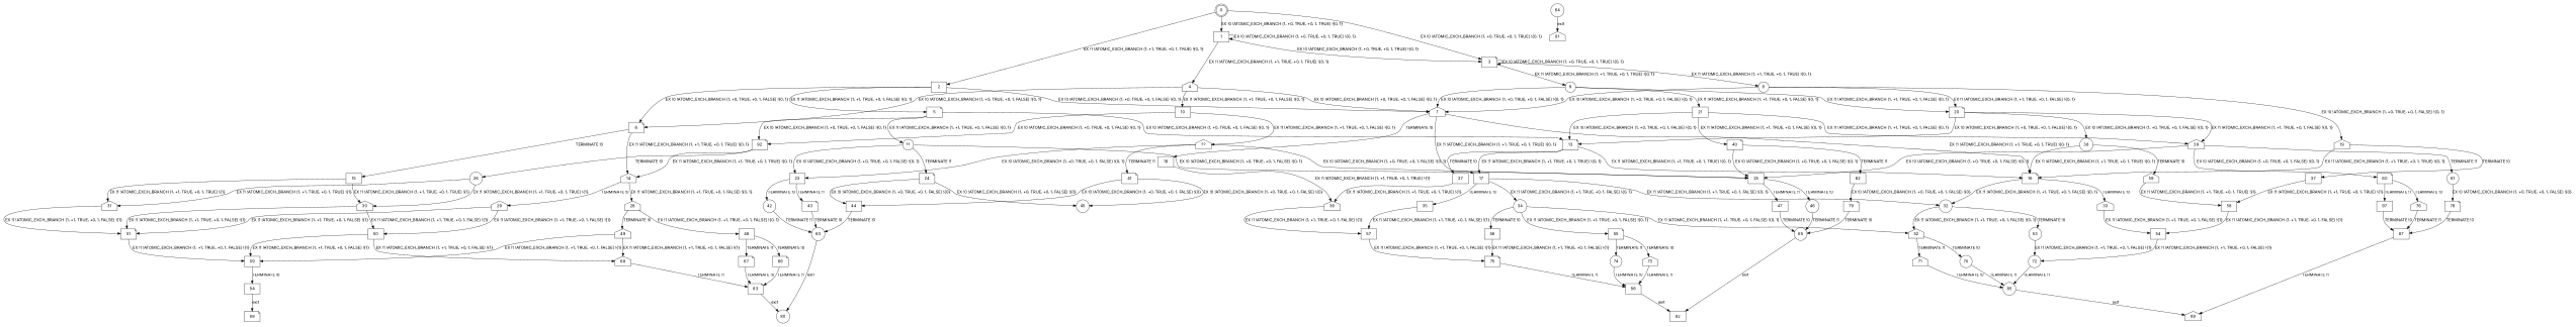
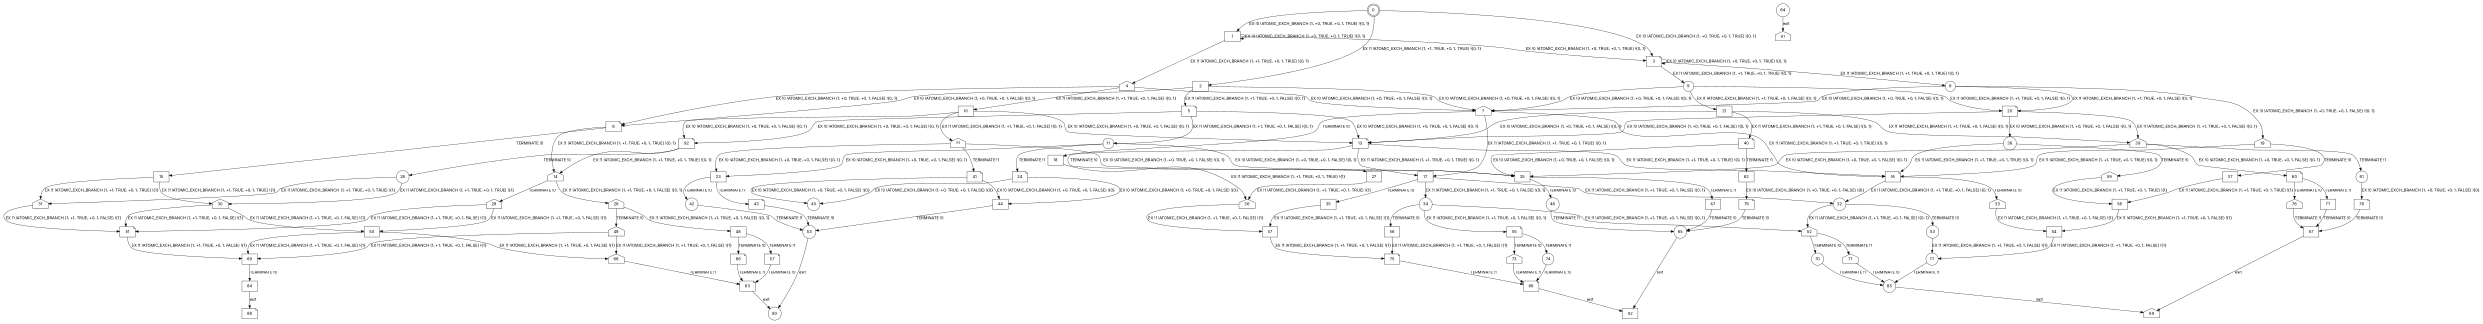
  digraph {
    fontname=Inter
    node [fontname=Inter shape=box]
    edge [fontname=Inter]
    0 [peripheries=2 shape=circle]
    1
    2
    3 [shape=note]
    4 [shape=house]
    5 [shape=note]
    6 [shape=note]
    7 [shape=house]
    8 [shape=circle]
    9 [shape=circle]
    10
    11 [shape=circle]
    n13 [label=92 shape=note]
    13 [shape=note]
    14 [shape=house]
    15
    16 [shape=note]
    17
    18
    19 [shape=house]
    20 [shape=note]
    21
    22 [shape=house]
    23
    24 [shape=note]
    25
    26 [shape=circle]
    27
    28 [shape=house]
    29 [shape=house]
    30 [shape=house]
    31 [shape=house]
    32 [shape=circle]
    33 [shape=house]
    34 [shape=circle]
    35
    36 [shape=house]
    37
    38 [shape=circle]
    39 [shape=house]
    40 [shape=note]
    41 [shape=note]
    42 [shape=circle]
    43 [shape=note]
    44
    45 [shape=circle]
    46 [shape=circle]
    47
    48
    49 [shape=house]
    50
    51 [shape=note]
    52 [shape=house]
    53 [shape=circle]
    54
    55 [shape=note]
    56
    57
    58
    59 [shape=house]
    60 [shape=note]
    61 [shape=circle]
    62
    63 [shape=circle]
    65 [shape=circle]
    66 [shape=note]
    67 [shape=note]
    68 [shape=house]
    69
    70 [shape=circle]
    71 [shape=house]
    72 [shape=circle]
    73 [shape=house]
    74 [shape=circle]
    75 [shape=note]
    76 [shape=house]
-   77 [label=97]
+   77
    78 [shape=note]
    79 [shape=note]
    80 [shape=circle]
    64 [shape=circle]
    81 [shape=house]
    82
    83 [shape=note]
    84
    85 [shape=circle]
    86 [shape=note]
    87
    88 [shape=note]
    89 [shape=house]
    0 -> 1 [label="EX !0 !ATOMIC_EXCH_BRANCH (1, +0, TRUE, +0, 1, TRUE) !{0, 1}"]
    0 -> 2 [label="EX !1 !ATOMIC_EXCH_BRANCH (1, +1, TRUE, +0, 1, TRUE) !{0, 1}"]
    0 -> 3 [label="EX !0 !ATOMIC_EXCH_BRANCH (1, +0, TRUE, +0, 1, TRUE) !{0, 1}"]
    1 -> 1 [label="EX !0 !ATOMIC_EXCH_BRANCH (1, +0, TRUE, +0, 1, TRUE) !{0, 1}"]
    1 -> 3 [label="EX !0 !ATOMIC_EXCH_BRANCH (1, +0, TRUE, +0, 1, TRUE) !{0, 1}"]
    1 -> 4 [label="EX !1 !ATOMIC_EXCH_BRANCH (1, +1, TRUE, +0, 1, TRUE) !{0, 1}"]
    2 -> 5 [label="EX !1 !ATOMIC_EXCH_BRANCH (1, +1, TRUE, +0, 1, FALSE) !{0, 1}"]
    2 -> 6 [label="EX !0 !ATOMIC_EXCH_BRANCH (1, +0, TRUE, +0, 1, FALSE) !{0, 1}"]
    2 -> 7 [label="EX !0 !ATOMIC_EXCH_BRANCH (1, +0, TRUE, +0, 1, FALSE) !{0, 1}"]
    3 -> 3 [label="EX !0 !ATOMIC_EXCH_BRANCH (1, +0, TRUE, +0, 1, TRUE) !{0, 1}"]
    3 -> 8 [label="EX !1 !ATOMIC_EXCH_BRANCH (1, +1, TRUE, +0, 1, TRUE) !{0, 1}"]
    3 -> 9 [label="EX !1 !ATOMIC_EXCH_BRANCH (1, +1, TRUE, +0, 1, TRUE) !{0, 1}"]
    4 -> 6 [label="EX !0 !ATOMIC_EXCH_BRANCH (1, +0, TRUE, +0, 1, FALSE) !{0, 1}"]
    4 -> 7 [label="EX !0 !ATOMIC_EXCH_BRANCH (1, +0, TRUE, +0, 1, FALSE) !{0, 1}"]
    4 -> 10 [label="EX !1 !ATOMIC_EXCH_BRANCH (1, +1, TRUE, +0, 1, FALSE) !{0, 1}"]
    5 -> 11 [label="EX !1 !ATOMIC_EXCH_BRANCH (1, +1, TRUE, +0, 1, FALSE) !{0, 1}"]
    5 -> n13 [label="EX !0 !ATOMIC_EXCH_BRANCH (1, +0, TRUE, +0, 1, FALSE) !{0, 1}"]
    5 -> 13 [label="EX !0 !ATOMIC_EXCH_BRANCH (1, +0, TRUE, +0, 1, FALSE) !{0, 1}"]
    6 -> 14 [label="EX !1 !ATOMIC_EXCH_BRANCH (1, +1, TRUE, +0, 1, TRUE) !{0, 1}"]
    6 -> 15 [label="TERMINATE !0"]
    7 -> 16 [label="EX !1 !ATOMIC_EXCH_BRANCH (1, +1, TRUE, +0, 1, TRUE) !{0, 1}"]
    7 -> 17 [label="EX !1 !ATOMIC_EXCH_BRANCH (1, +1, TRUE, +0, 1, TRUE) !{0, 1}"]
    7 -> 18 [label="TERMINATE !0"]
    8 -> 7 [label="EX !0 !ATOMIC_EXCH_BRANCH (1, +0, TRUE, +0, 1, FALSE) !{0, 1}"]
    8 -> 19 [label="EX !0 !ATOMIC_EXCH_BRANCH (1, +0, TRUE, +0, 1, FALSE) !{0, 1}"]
    8 -> 20 [label="EX !1 !ATOMIC_EXCH_BRANCH (1, +1, TRUE, +0, 1, FALSE) !{0, 1}"]
    9 -> 7 [label="EX !0 !ATOMIC_EXCH_BRANCH (1, +0, TRUE, +0, 1, FALSE) !{0, 1}"]
    9 -> 20 [label="EX !1 !ATOMIC_EXCH_BRANCH (1, +1, TRUE, +0, 1, FALSE) !{0, 1}"]
    9 -> 21 [label="EX !1 !ATOMIC_EXCH_BRANCH (1, +1, TRUE, +0, 1, FALSE) !{0, 1}"]
    10 -> n13 [label="EX !0 !ATOMIC_EXCH_BRANCH (1, +0, TRUE, +0, 1, FALSE) !{0, 1}"]
+   10 -> 13 [label="EX !0 !ATOMIC_EXCH_BRANCH (1, +0, TRUE, +0, 1, FALSE) !{0, 1}"]
    10 -> 22 [label="EX !1 !ATOMIC_EXCH_BRANCH (1, +1, TRUE, +0, 1, FALSE) !{0, 1}"]
    11 -> 23 [label="EX !0 !ATOMIC_EXCH_BRANCH (1, +0, TRUE, +0, 1, FALSE) !{0, 1}"]
    11 -> 24 [label="TERMINATE !1"]
    11 -> 25 [label="EX !0 !ATOMIC_EXCH_BRANCH (1, +0, TRUE, +0, 1, FALSE) !{0, 1}"]
    n13 -> 14 [label="EX !1 !ATOMIC_EXCH_BRANCH (1, +1, TRUE, +0, 1, TRUE) !{0, 1}"]
    n13 -> 26 [label="TERMINATE !0"]
    13 -> 16 [label="EX !1 !ATOMIC_EXCH_BRANCH (1, +1, TRUE, +0, 1, TRUE) !{0, 1}"]
    13 -> 17 [label="EX !1 !ATOMIC_EXCH_BRANCH (1, +1, TRUE, +0, 1, TRUE) !{0, 1}"]
    13 -> 27 [label="TERMINATE !0"]
    14 -> 28 [label="EX !1 !ATOMIC_EXCH_BRANCH (1, +1, TRUE, +0, 1, FALSE) !{0, 1}"]
    14 -> 29 [label="TERMINATE !0"]
    15 -> 30 [label="EX !1 !ATOMIC_EXCH_BRANCH (1, +1, TRUE, +0, 1, TRUE) !{1}"]
    15 -> 31 [label="EX !1 !ATOMIC_EXCH_BRANCH (1, +1, TRUE, +0, 1, TRUE) !{1}"]
    16 -> 32 [label="EX !1 !ATOMIC_EXCH_BRANCH (1, +1, TRUE, +0, 1, FALSE) !{0, 1}"]
    16 -> 33 [label="TERMINATE !0"]
    17 -> 32 [label="EX !1 !ATOMIC_EXCH_BRANCH (1, +1, TRUE, +0, 1, FALSE) !{0, 1}"]
    17 -> 34 [label="EX !1 !ATOMIC_EXCH_BRANCH (1, +1, TRUE, +0, 1, FALSE) !{0, 1}"]
    17 -> 35 [label="TERMINATE !0"]
    18 -> 36 [label="EX !1 !ATOMIC_EXCH_BRANCH (1, +1, TRUE, +0, 1, TRUE) !{1}"]
    19 -> 16 [label="EX !1 !ATOMIC_EXCH_BRANCH (1, +1, TRUE, +0, 1, TRUE) !{0, 1}"]
    19 -> 37 [label="TERMINATE !0"]
    20 -> 13 [label="EX !0 !ATOMIC_EXCH_BRANCH (1, +0, TRUE, +0, 1, FALSE) !{0, 1}"]
    20 -> 38 [label="EX !0 !ATOMIC_EXCH_BRANCH (1, +0, TRUE, +0, 1, FALSE) !{0, 1}"]
    20 -> 39 [label="EX !1 !ATOMIC_EXCH_BRANCH (1, +1, TRUE, +0, 1, FALSE) !{0, 1}"]
    21 -> 13 [label="EX !0 !ATOMIC_EXCH_BRANCH (1, +0, TRUE, +0, 1, FALSE) !{0, 1}"]
    21 -> 39 [label="EX !1 !ATOMIC_EXCH_BRANCH (1, +1, TRUE, +0, 1, FALSE) !{0, 1}"]
    21 -> 40 [label="EX !1 !ATOMIC_EXCH_BRANCH (1, +1, TRUE, +0, 1, FALSE) !{0, 1}"]
    22 -> 23 [label="EX !0 !ATOMIC_EXCH_BRANCH (1, +0, TRUE, +0, 1, FALSE) !{0, 1}"]
    22 -> 25 [label="EX !0 !ATOMIC_EXCH_BRANCH (1, +0, TRUE, +0, 1, FALSE) !{0, 1}"]
    22 -> 41 [label="TERMINATE !1"]
    23 -> 42 [label="TERMINATE !0"]
    23 -> 43 [label="TERMINATE !1"]
    24 -> 44 [label="EX !0 !ATOMIC_EXCH_BRANCH (1, +0, TRUE, +0, 1, FALSE) !{0}"]
    24 -> 45 [label="EX !0 !ATOMIC_EXCH_BRANCH (1, +0, TRUE, +0, 1, FALSE) !{0}"]
    25 -> 46 [label="TERMINATE !0"]
    25 -> 47 [label="TERMINATE !1"]
    26 -> 30 [label="EX !1 !ATOMIC_EXCH_BRANCH (1, +1, TRUE, +0, 1, TRUE) !{1}"]
    26 -> 31 [label="EX !1 !ATOMIC_EXCH_BRANCH (1, +1, TRUE, +0, 1, TRUE) !{1}"]
    27 -> 36 [label="EX !1 !ATOMIC_EXCH_BRANCH (1, +1, TRUE, +0, 1, TRUE) !{1}"]
    28 -> 48 [label="EX !1 !ATOMIC_EXCH_BRANCH (1, +1, TRUE, +0, 1, FALSE) !{0, 1}"]
    28 -> 49 [label="TERMINATE !0"]
    29 -> 50 [label="EX !1 !ATOMIC_EXCH_BRANCH (1, +1, TRUE, +0, 1, FALSE) !{1}"]
    29 -> 51 [label="EX !1 !ATOMIC_EXCH_BRANCH (1, +1, TRUE, +0, 1, FALSE) !{1}"]
    30 -> 50 [label="EX !1 !ATOMIC_EXCH_BRANCH (1, +1, TRUE, +0, 1, FALSE) !{1}"]
    30 -> 51 [label="EX !1 !ATOMIC_EXCH_BRANCH (1, +1, TRUE, +0, 1, FALSE) !{1}"]
    31 -> 51 [label="EX !1 !ATOMIC_EXCH_BRANCH (1, +1, TRUE, +0, 1, FALSE) !{1}"]
    32 -> 52 [label="EX !1 !ATOMIC_EXCH_BRANCH (1, +1, TRUE, +0, 1, FALSE) !{0, 1}"]
    32 -> 53 [label="TERMINATE !0"]
    33 -> 54 [label="EX !1 !ATOMIC_EXCH_BRANCH (1, +1, TRUE, +0, 1, FALSE) !{1}"]
    34 -> 52 [label="EX !1 !ATOMIC_EXCH_BRANCH (1, +1, TRUE, +0, 1, FALSE) !{0, 1}"]
    34 -> 55 [label="EX !1 !ATOMIC_EXCH_BRANCH (1, +1, TRUE, +0, 1, FALSE) !{0, 1}"]
    34 -> 56 [label="TERMINATE !0"]
    35 -> 57 [label="EX !1 !ATOMIC_EXCH_BRANCH (1, +1, TRUE, +0, 1, FALSE) !{1}"]
    36 -> 57 [label="EX !1 !ATOMIC_EXCH_BRANCH (1, +1, TRUE, +0, 1, FALSE) !{1}"]
    37 -> 58 [label="EX !1 !ATOMIC_EXCH_BRANCH (1, +1, TRUE, +0, 1, TRUE) !{1}"]
    38 -> 16 [label="EX !1 !ATOMIC_EXCH_BRANCH (1, +1, TRUE, +0, 1, TRUE) !{0, 1}"]
    38 -> 59 [label="TERMINATE !0"]
    39 -> 25 [label="EX !0 !ATOMIC_EXCH_BRANCH (1, +0, TRUE, +0, 1, FALSE) !{0, 1}"]
    39 -> 60 [label="EX !0 !ATOMIC_EXCH_BRANCH (1, +0, TRUE, +0, 1, FALSE) !{0, 1}"]
    39 -> 61 [label="TERMINATE !1"]
    40 -> 25 [label="EX !0 !ATOMIC_EXCH_BRANCH (1, +0, TRUE, +0, 1, FALSE) !{0, 1}"]
    40 -> 62 [label="TERMINATE !1"]
    41 -> 44 [label="EX !0 !ATOMIC_EXCH_BRANCH (1, +0, TRUE, +0, 1, FALSE) !{0}"]
    41 -> 45 [label="EX !0 !ATOMIC_EXCH_BRANCH (1, +0, TRUE, +0, 1, FALSE) !{0}"]
    42 -> 63 [label="TERMINATE !1"]
    43 -> 63 [label="TERMINATE !0"]
    44 -> 63 [label="TERMINATE !0"]
    46 -> 65 [label="TERMINATE !1"]
    47 -> 65 [label="TERMINATE !0"]
    48 -> 66 [label="TERMINATE !0"]
    48 -> 67 [label="TERMINATE !1"]
    49 -> 68 [label="EX !1 !ATOMIC_EXCH_BRANCH (1, +1, TRUE, +0, 1, FALSE) !{1}"]
    49 -> 69 [label="EX !1 !ATOMIC_EXCH_BRANCH (1, +1, TRUE, +0, 1, FALSE) !{1}"]
    50 -> 68 [label="EX !1 !ATOMIC_EXCH_BRANCH (1, +1, TRUE, +0, 1, FALSE) !{1}"]
    50 -> 69 [label="EX !1 !ATOMIC_EXCH_BRANCH (1, +1, TRUE, +0, 1, FALSE) !{1}"]
    51 -> 69 [label="EX !1 !ATOMIC_EXCH_BRANCH (1, +1, TRUE, +0, 1, FALSE) !{1}"]
    52 -> 70 [label="TERMINATE !0"]
    52 -> 71 [label="TERMINATE !1"]
    53 -> 72 [label="EX !1 !ATOMIC_EXCH_BRANCH (1, +1, TRUE, +0, 1, FALSE) !{1}"]
    54 -> 72 [label="EX !1 !ATOMIC_EXCH_BRANCH (1, +1, TRUE, +0, 1, FALSE) !{1}"]
    55 -> 73 [label="TERMINATE !0"]
    55 -> 74 [label="TERMINATE !1"]
    56 -> 75 [label="EX !1 !ATOMIC_EXCH_BRANCH (1, +1, TRUE, +0, 1, FALSE) !{1}"]
    57 -> 75 [label="EX !1 !ATOMIC_EXCH_BRANCH (1, +1, TRUE, +0, 1, FALSE) !{1}"]
    58 -> 54 [label="EX !1 !ATOMIC_EXCH_BRANCH (1, +1, TRUE, +0, 1, FALSE) !{1}"]
    59 -> 58 [label="EX !1 !ATOMIC_EXCH_BRANCH (1, +1, TRUE, +0, 1, TRUE) !{1}"]
    60 -> 76 [label="TERMINATE !0"]
    60 -> 77 [label="TERMINATE !1"]
    61 -> 78 [label="EX !0 !ATOMIC_EXCH_BRANCH (1, +0, TRUE, +0, 1, FALSE) !{0}"]
    62 -> 79 [label="EX !0 !ATOMIC_EXCH_BRANCH (1, +0, TRUE, +0, 1, FALSE) !{0}"]
    63 -> 80 [label=exit]
    65 -> 82 [label=exit]
    66 -> 83 [label="TERMINATE !1"]
    67 -> 83 [label="TERMINATE !0"]
    68 -> 83 [label="TERMINATE !1"]
    69 -> 84 [label="TERMINATE !6"]
    70 -> 85 [label="TERMINATE !1"]
    71 -> 85 [label="TERMINATE !0"]
    72 -> 85 [label="TERMINATE !1"]
    73 -> 86 [label="TERMINATE !1"]
    74 -> 86 [label="TERMINATE !0"]
    75 -> 86 [label="TERMINATE !1"]
    76 -> 87 [label="TERMINATE !1"]
    77 -> 87 [label="TERMINATE !0"]
    78 -> 87 [label="TERMINATE !0"]
    79 -> 65 [label="TERMINATE !0"]
    64 -> 81 [label=exit]
    83 -> 80 [label=exit]
    84 -> 88 [label=exit]
    85 -> 89 [label=exit]
    86 -> 82 [label=exit]
-   87 -> 89 [label="TERMINATE !1"]
+   87 -> 89 [label=exit]
  }
